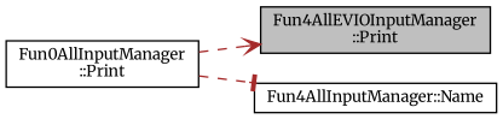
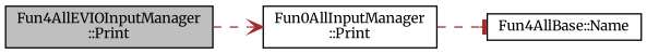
  digraph {
    fontname=Merriweather
    rankdir=LR
    node [color=black fontname=Merriweather fontsize=10 shape=record]
    edge [color=brown fontname=Merriweather fontsize=10 labelfontname=FreeSans labelfontsize=10 style=dashed]
    n1 [fillcolor=grey75 fontcolor=black height=0.2 label="Fun4AllEVIOInputManager\l::Print" style=filled width=0.4]
    n2 [height=0.2 label="Fun0AllInputManager\l::Print" width=0.4]
-   n3 [height=0.2 label="Fun4AllInputManager::Name" width=0.4]
-   n2 -> n1 [arrowhead=vee]
+   n3 [height=0.2 label="Fun4AllBase::Name" width=0.4]
+   n1 -> n2 [arrowhead=vee]
    n2 -> n3 [arrowhead=tee]
  }
